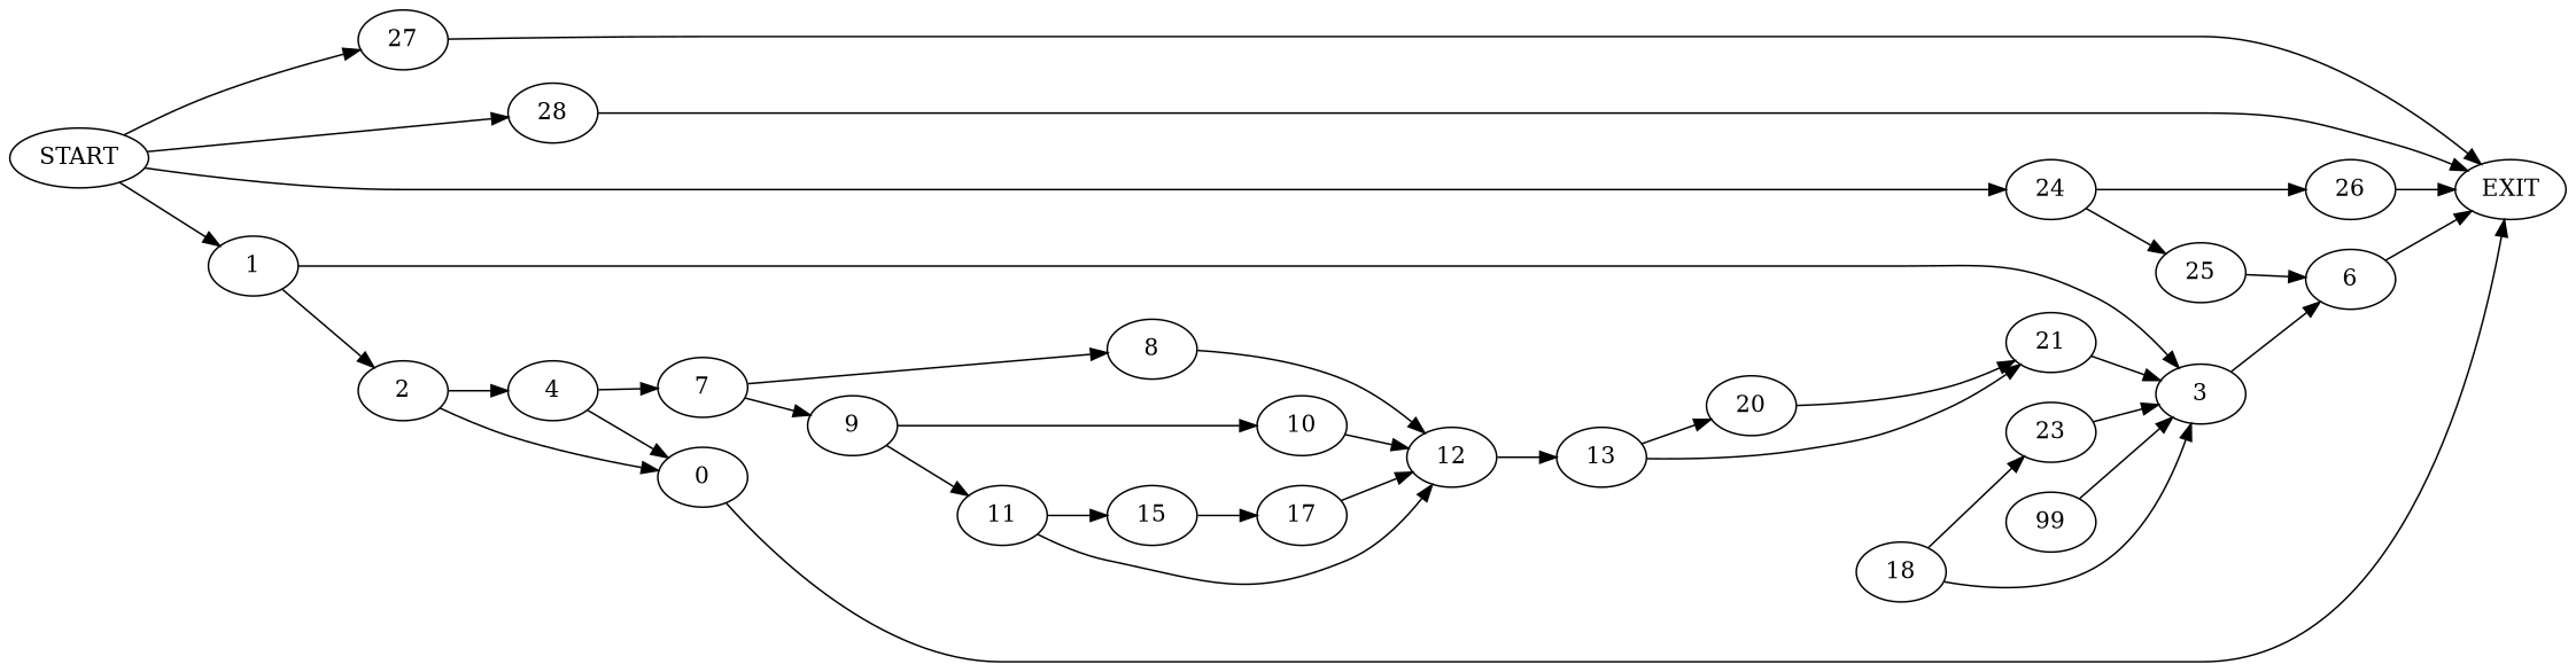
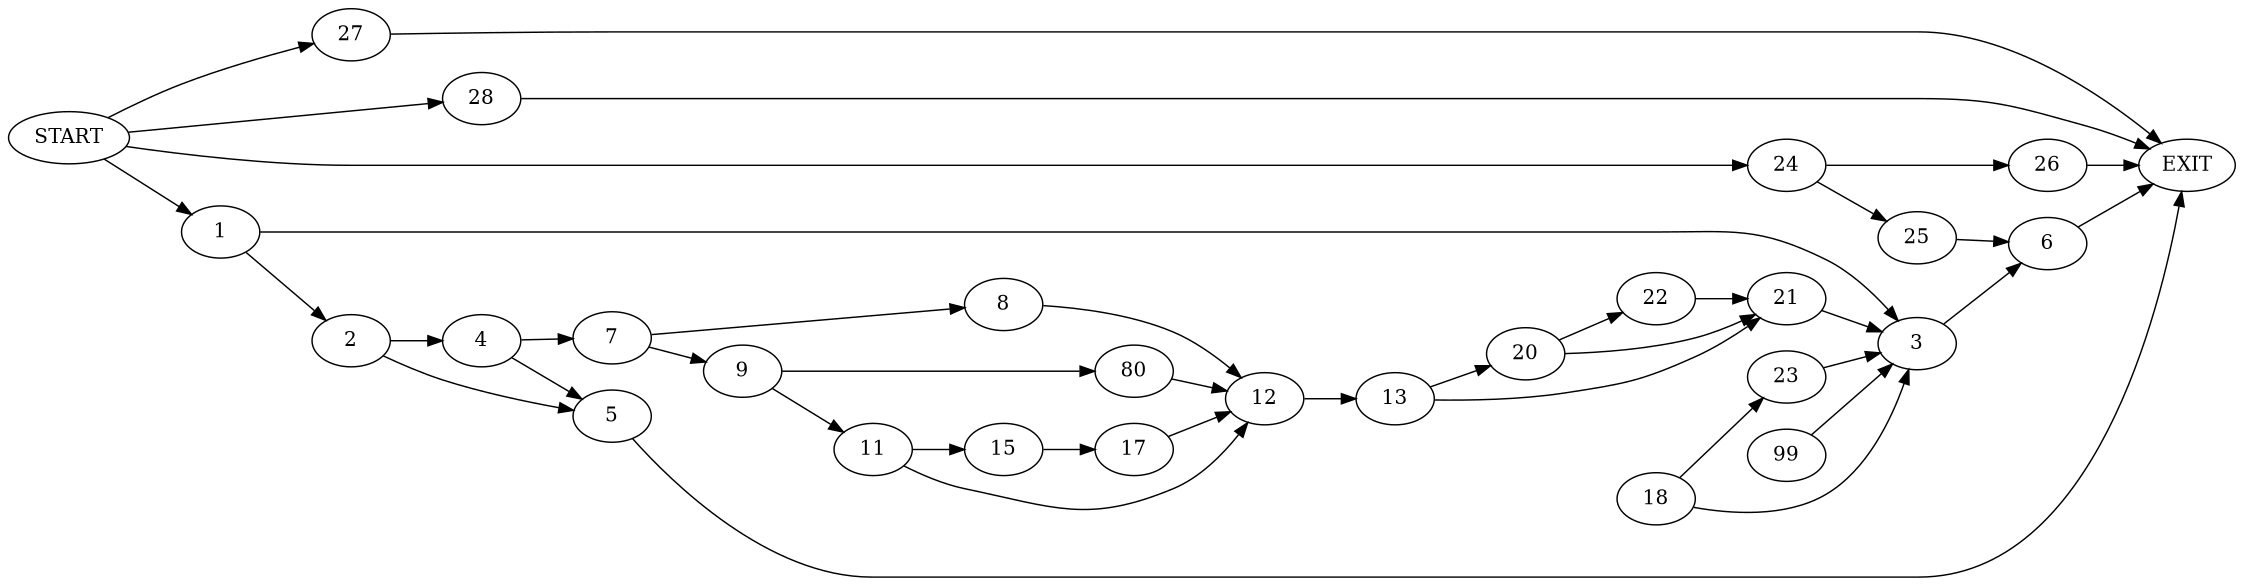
  digraph {
    rankdir=LR
    n1 [label=START]
    1
    24
    27
    28
    2
    3
    25
    26
    n10 [label=EXIT]
    4
-   5 [label=0]
+   5
    6
    7
    8
    9
    12
-   10
+   10 [label=80]
    11
    13
    15
    17
    20
    21
+   22
    18
    23
    n28 [label=99]
    n1 -> 1
    n1 -> 24
    n1 -> 27
    n1 -> 28
    1 -> 2
    1 -> 3
    24 -> 25
    24 -> 26
    27 -> n10
    28 -> n10
    2 -> 4
    2 -> 5
    3 -> 6
    25 -> 6
    26 -> n10
    4 -> 5
    4 -> 7
    5 -> n10
    6 -> n10
    7 -> 8
    7 -> 9
    8 -> 12
    9 -> 10
    9 -> 11
    12 -> 13
    10 -> 12
    11 -> 12
    11 -> 15
    13 -> 20
    13 -> 21
    15 -> 17
    17 -> 12
    20 -> 21
+   20 -> 22
    21 -> 3
+   22 -> 21
    18 -> 3
    18 -> 23
    23 -> 3
    n28 -> 3
  }
